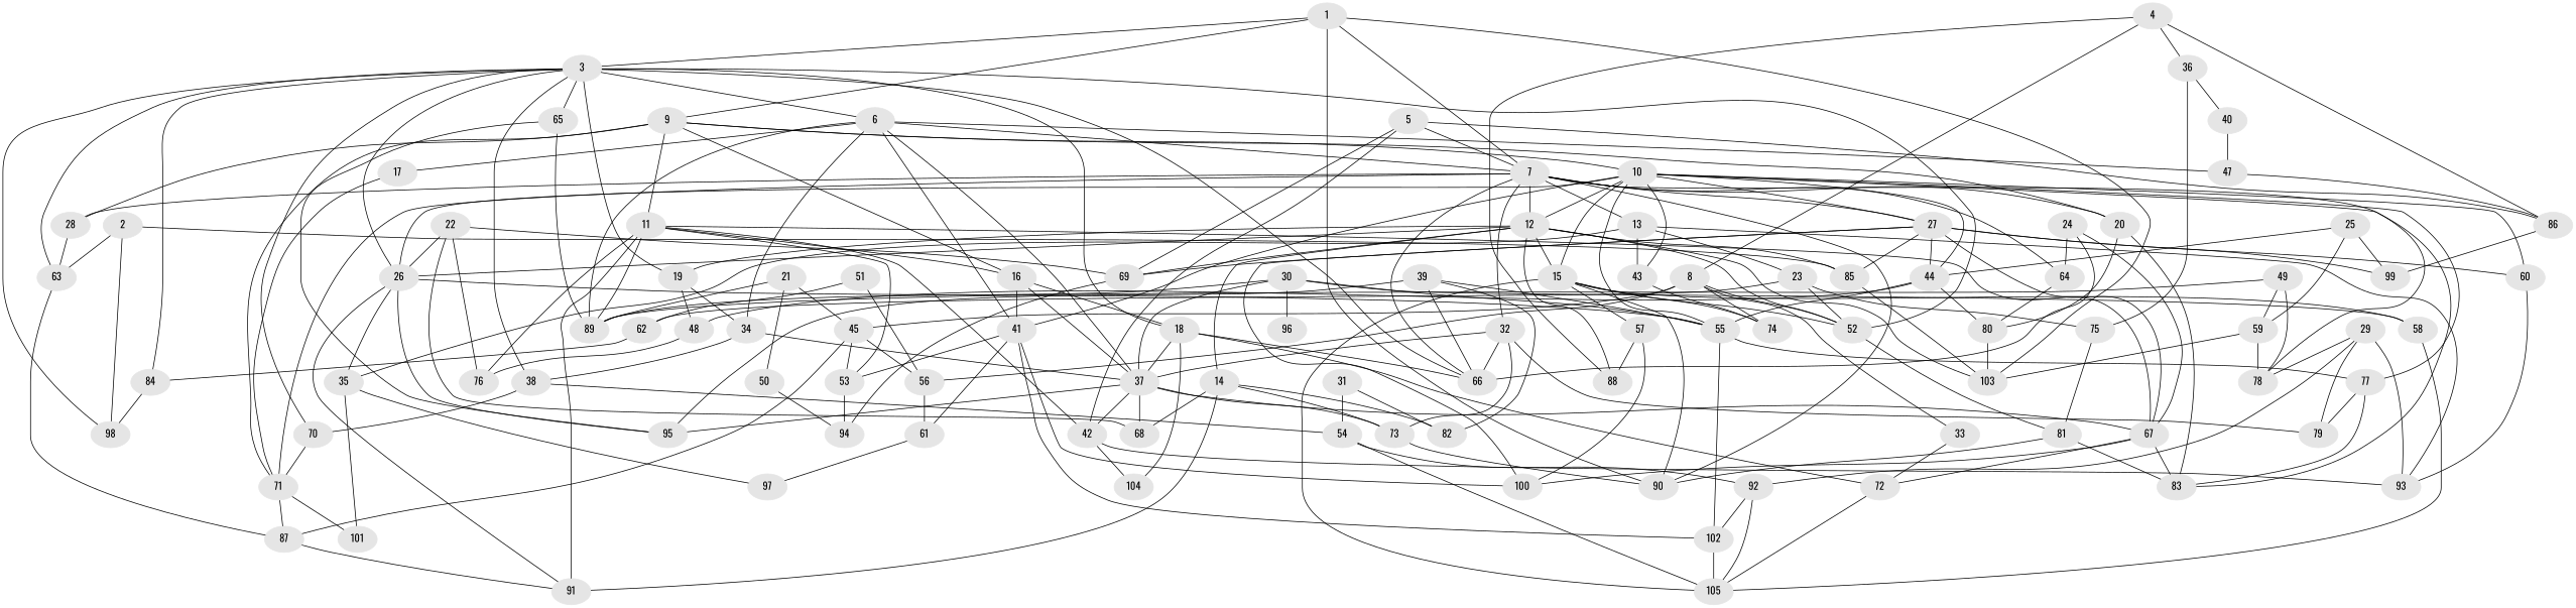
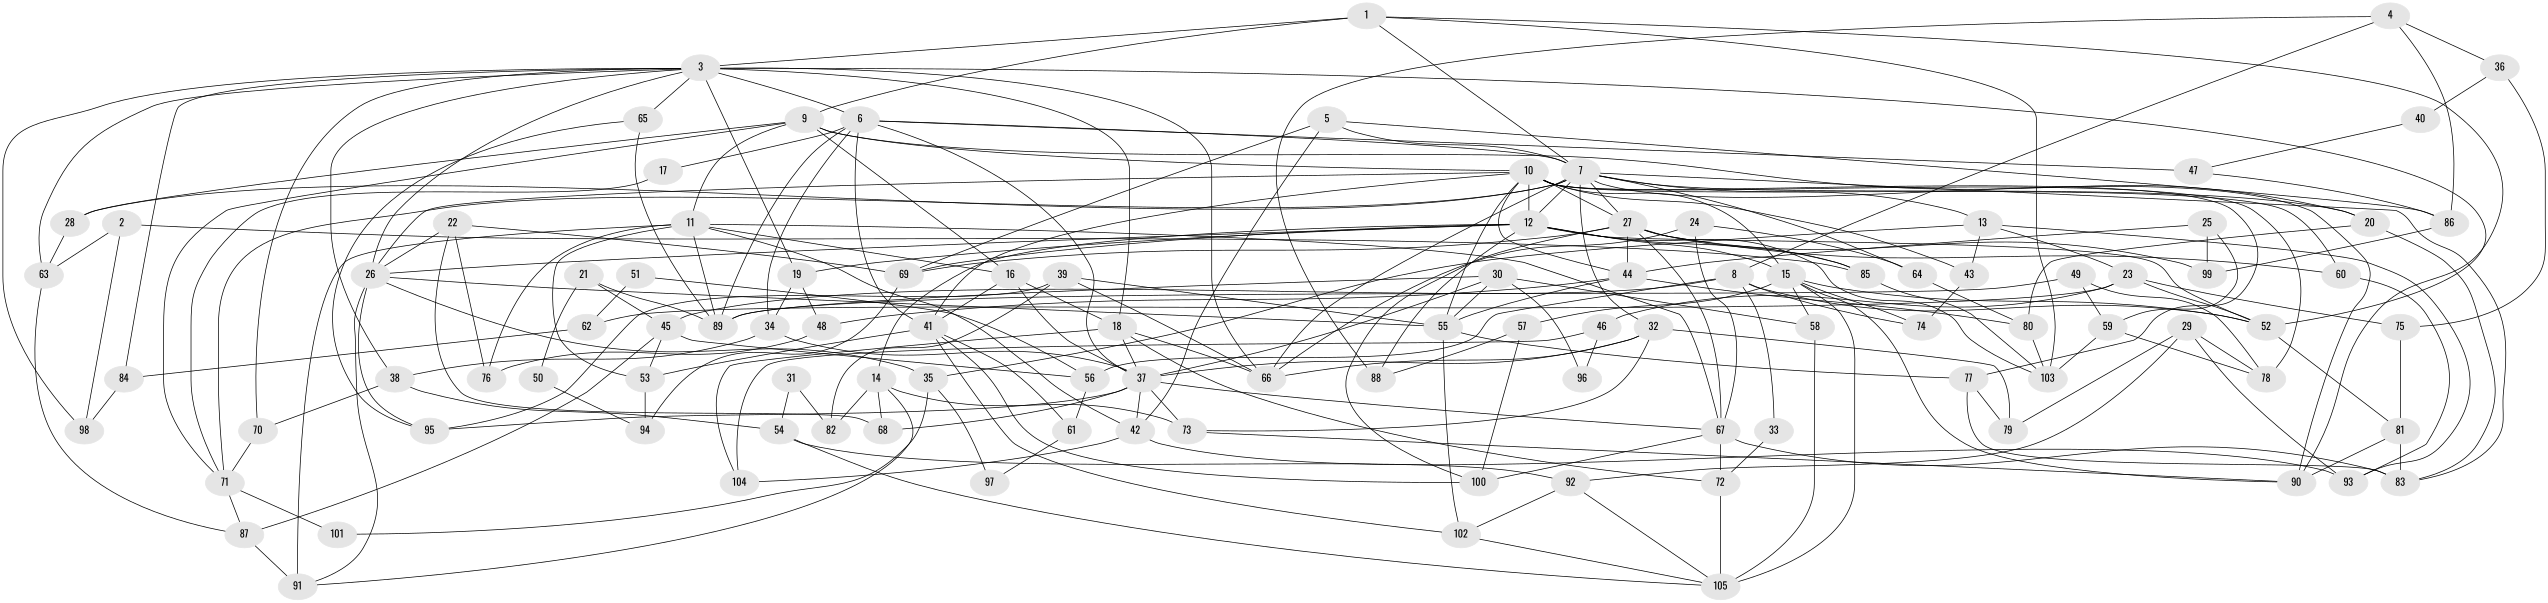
  graph {
    fontname=Oswald
    node [color=gray90 fontname=Oswald style=filled]
    edge [fontname=Oswald weight=1.0]
    1
    3
    7
    9
    90
    103
    63
    98
    6
    18
    19
    26
    38
    52
    65
    66
    70
    84
    12
    13
    20
    27
    28
    32
    64
    71
    83
    10
    11
    16
    2
    85
    87
    17
    34
    37
    41
    47
    89
    72
    104
    48
    55
    91
    35
    95
    54
    81
    4
    8
    36
    86
    88
    33
    45
    56
    74
    75
    40
    99
    5
    42
    69
    93
    94
    67
    68
    73
    100
    53
    61
    102
    15
    14
    43
    23
    80
    44
    60
    79
    101
    77
    78
    76
    57
    58
    105
    82
+   46
    62
    97
    21
    50
    22
    96
    24
    25
    59
    29
    92
    30
    31
    39
    49
    51
    1 -- 3
    1 -- 7
    1 -- 9
    1 -- 90
    1 -- 103
    3 -- 63
    3 -- 98
    3 -- 6 [weight=3.0]
    3 -- 18
    3 -- 19
    3 -- 26
    3 -- 38
    3 -- 52
    3 -- 65 [weight=2.0]
    3 -- 66
    3 -- 70
    3 -- 84
    7 -- 90
    7 -- 66
    7 -- 12
    7 -- 13
    7 -- 20
    7 -- 27
    7 -- 28
    7 -- 32
    7 -- 64
    7 -- 71
    7 -- 83
    9 -- 20
    9 -- 28
    9 -- 71
    9 -- 10
    9 -- 11 [weight=2.0]
    9 -- 16
    63 -- 87
    6 -- 7 [weight=2.0]
    6 -- 17
    6 -- 34
    6 -- 37
    6 -- 41
    6 -- 47 [weight=2.0]
    6 -- 89
    18 -- 66
    18 -- 37
    18 -- 72
    18 -- 104
    19 -- 34
    19 -- 48
    26 -- 55
    26 -- 91
    26 -- 35
    26 -- 95
    38 -- 70
    38 -- 54
    52 -- 81
    65 -- 89
    65 -- 95
    70 -- 71
    84 -- 98
    12 -- 103
    12 -- 19 [weight=2.0]
    12 -- 26 [weight=2.0]
    12 -- 52
    12 -- 85
    12 -- 88
    12 -- 69
    12 -- 15
    12 -- 14
    13 -- 35
    13 -- 93
    13 -- 43
    13 -- 23
    20 -- 83
    20 -- 80
    27 -- 85
    27 -- 99
    27 -- 69
    27 -- 67
    27 -- 100
    27 -- 44
    27 -- 60
    28 -- 63
    32 -- 66
    32 -- 37
    32 -- 73
    32 -- 79
    64 -- 80
    71 -- 87
    71 -- 101
    10 -- 26
    10 -- 12
    10 -- 27
    10 -- 41
    10 -- 55
    10 -- 15
    10 -- 43
    10 -- 44
    10 -- 60
    10 -- 77
    10 -- 78
    11 -- 16
    11 -- 89
    11 -- 91 [weight=2.0]
    11 -- 42
    11 -- 67
    11 -- 53
    11 -- 76
    16 -- 18
    16 -- 37
    16 -- 41
    2 -- 63
    2 -- 98
    2 -- 85
    85 -- 103
    87 -- 91
    17 -- 71
    34 -- 38
    34 -- 37
    37 -- 95
    37 -- 42
    37 -- 67
    37 -- 68 [weight=2.0]
    37 -- 73
    41 -- 100
    41 -- 53
    41 -- 61
    41 -- 102
    47 -- 86
    72 -- 105
    48 -- 76
    55 -- 102
    55 -- 77
    35 -- 101
    35 -- 97
    54 -- 105
    54 -- 92
    81 -- 90
    81 -- 83
    4 -- 8
    4 -- 36
    4 -- 86
    4 -- 88
    8 -- 52
    8 -- 33
    8 -- 45
    8 -- 56
    8 -- 74
    36 -- 75
    36 -- 40
    86 -- 99
    33 -- 72
    45 -- 87
    45 -- 56
    45 -- 53
    56 -- 61
    75 -- 81
    40 -- 47
    5 -- 7
    5 -- 86
    5 -- 42
    5 -- 69
    42 -- 104
    42 -- 93
    69 -- 94
    67 -- 83 [weight=2.0]
    67 -- 72
    67 -- 100
    73 -- 90
    53 -- 94
    61 -- 97
    102 -- 105
    15 -- 90
    15 -- 52 [weight=2.0]
    15 -- 74
    15 -- 57 [weight=2.0]
    15 -- 58
    15 -- 105 [weight=2.0]
    14 -- 91
    14 -- 68
    14 -- 73
    14 -- 82
    43 -- 74
    23 -- 52
    23 -- 75
+   23 -- 46
    23 -- 62
    80 -- 103
    44 -- 48
    44 -- 55
    44 -- 80
    60 -- 93
    77 -- 83
    77 -- 79
    57 -- 88
    57 -- 100
    58 -- 105
+   46 -- 104
+   46 -- 96
    62 -- 84
    21 -- 89
    21 -- 45
    21 -- 50
    50 -- 94
    22 -- 26
    22 -- 69
    22 -- 68
    22 -- 76
    24 -- 66
    24 -- 64
    24 -- 67
    25 -- 99
    25 -- 44
    25 -- 59
    59 -- 103
    59 -- 78
    29 -- 93
    29 -- 79
    29 -- 78
    29 -- 92
    92 -- 102
    92 -- 105
    30 -- 37
    30 -- 89
    30 -- 55
    30 -- 58
    30 -- 96
    31 -- 54
    31 -- 82
    39 -- 66
    39 -- 55
    39 -- 95
    39 -- 82
    49 -- 89
    49 -- 78
    49 -- 59
    51 -- 56
    51 -- 62
  }
